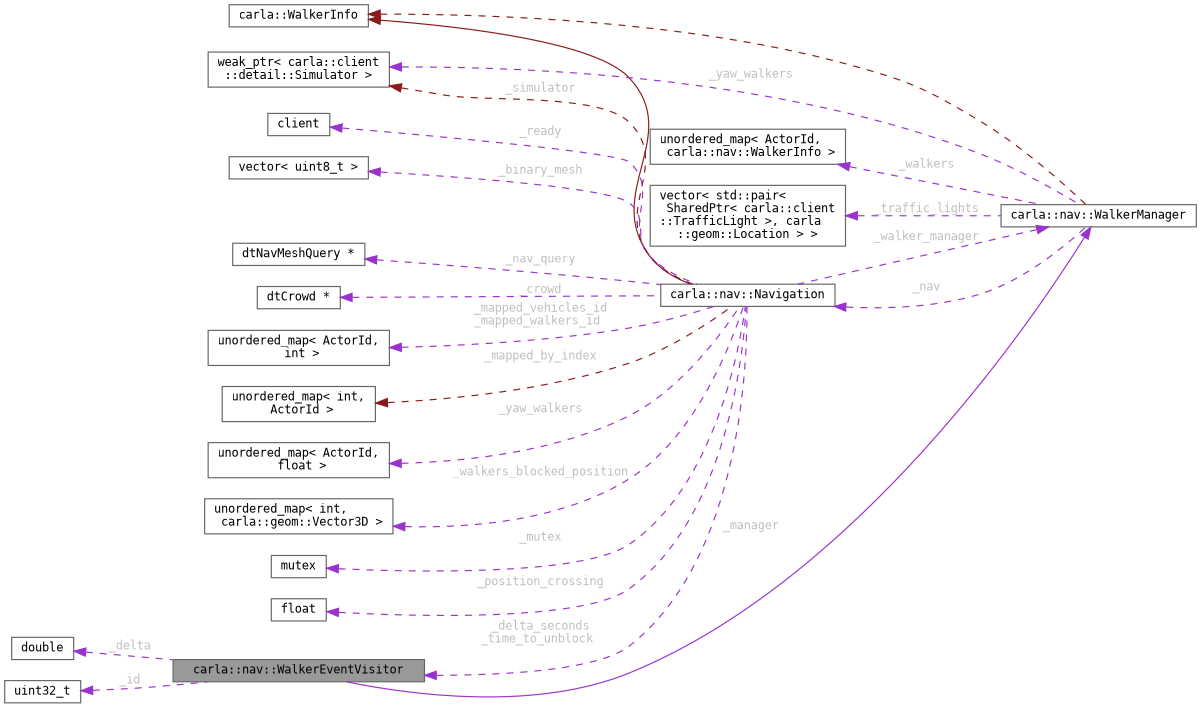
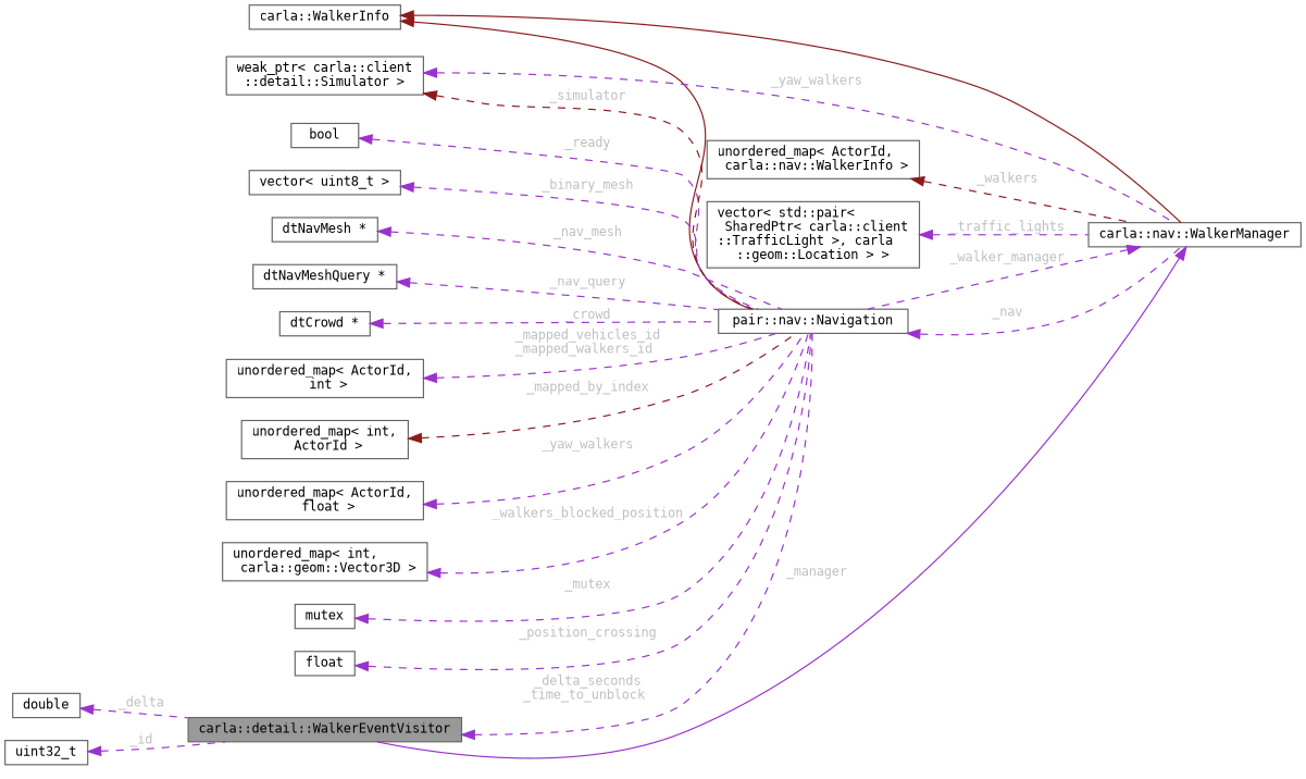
  digraph {
    fontname="DejaVu Sans Mono"
    rankdir=LR
    node [color=gray40 fillcolor=white fontname="DejaVu Sans Mono" fontsize=10 shape=box style=filled]
    edge [color=darkorchid3 dir=back fontcolor=grey fontname="DejaVu Sans Mono" fontsize=10 labelfontname=Helvetica labelfontsize=10 style=dashed]
-   n1 [fillcolor=grey60 fontcolor=black height=0.2 label="carla::nav::WalkerEventVisitor" width=0.4]
-   n2 [height=0.2 label="carla::nav::Navigation" width=0.4]
+   n1 [fillcolor=grey60 fontcolor=black height=0.2 label="carla::detail::WalkerEventVisitor" width=0.4]
+   n2 [height=0.2 label="pair::nav::Navigation" width=0.4]
    n3 [height=0.2 label="carla::nav::WalkerManager" width=0.4]
    n4 [height=0.2 label="carla::WalkerInfo" width=0.4]
    n5 [height=0.2 label="unordered_map\< ActorId,\l carla::nav::WalkerInfo \>" width=0.4]
    n6 [height=0.2 label="vector\< std::pair\<\l SharedPtr\< carla::client\l::TrafficLight \>, carla\l::geom::Location \> \>" width=0.4]
-   n7 [height=0.2 label=client width=0.4]
+   n7 [height=0.2 label=bool width=0.4]
    n8 [height=0.2 label="vector\< uint8_t \>" width=0.4]
    n9 [height=0.2 label=double width=0.4]
+   n10 [height=0.2 label="dtNavMesh *" width=0.4]
    n11 [height=0.2 label="dtNavMeshQuery *" width=0.4]
    n12 [height=0.2 label="dtCrowd *" width=0.4]
    n13 [height=0.2 label="unordered_map\< ActorId,\l int \>" width=0.4]
    n14 [height=0.2 label="unordered_map\< int,\l ActorId \>" width=0.4]
    n15 [height=0.2 label="unordered_map\< ActorId,\l float \>" width=0.4]
    n16 [height=0.2 label="unordered_map\< int,\l carla::geom::Vector3D \>" width=0.4]
    n17 [height=0.2 label="weak_ptr\< carla::client\l::detail::Simulator \>" width=0.4]
    n18 [height=0.2 label=mutex width=0.4]
    n19 [height=0.2 label=float width=0.4]
    n20 [height=0.2 label=uint32_t width=0.4]
    n1 -> n2 [label=" _delta_seconds\n_time_to_unblock"]
    n2 -> n3 [label=" _nav"]
    n3 -> n1 [label=" _manager" style=solid]
    n3 -> n2 [label=" _walker_manager"]
    n4 -> n2 [color=firebrick4 style=solid fontcolor=""]
-   n4 -> n3 [color=firebrick4 fontcolor=""]
-   n5 -> n3 [label=" _walkers"]
+   n4 -> n3 [color=firebrick4 style=solid fontcolor=""]
+   n5 -> n3 [color=firebrick4 label=" _walkers"]
    n6 -> n3 [label=" _traffic_lights"]
    n7 -> n2 [label=" _ready"]
    n8 -> n2 [label=" _binary_mesh"]
    n9 -> n1 [label=" _delta"]
+   n10 -> n2 [label=" _nav_mesh"]
    n11 -> n2 [label=" _nav_query"]
    n12 -> n2 [label=" _crowd"]
    n13 -> n2 [label=" _mapped_vehicles_id\n_mapped_walkers_id"]
    n14 -> n2 [color=firebrick4 label=" _mapped_by_index"]
    n15 -> n2 [label=" _yaw_walkers"]
    n16 -> n2 [label=" _walkers_blocked_position"]
    n17 -> n2 [color=firebrick4 label=" _simulator"]
    n17 -> n3 [label=" _yaw_walkers"]
    n18 -> n2 [label=" _mutex"]
    n19 -> n2 [label=" _position_crossing"]
    n20 -> n1 [label=" _id"]
  }
